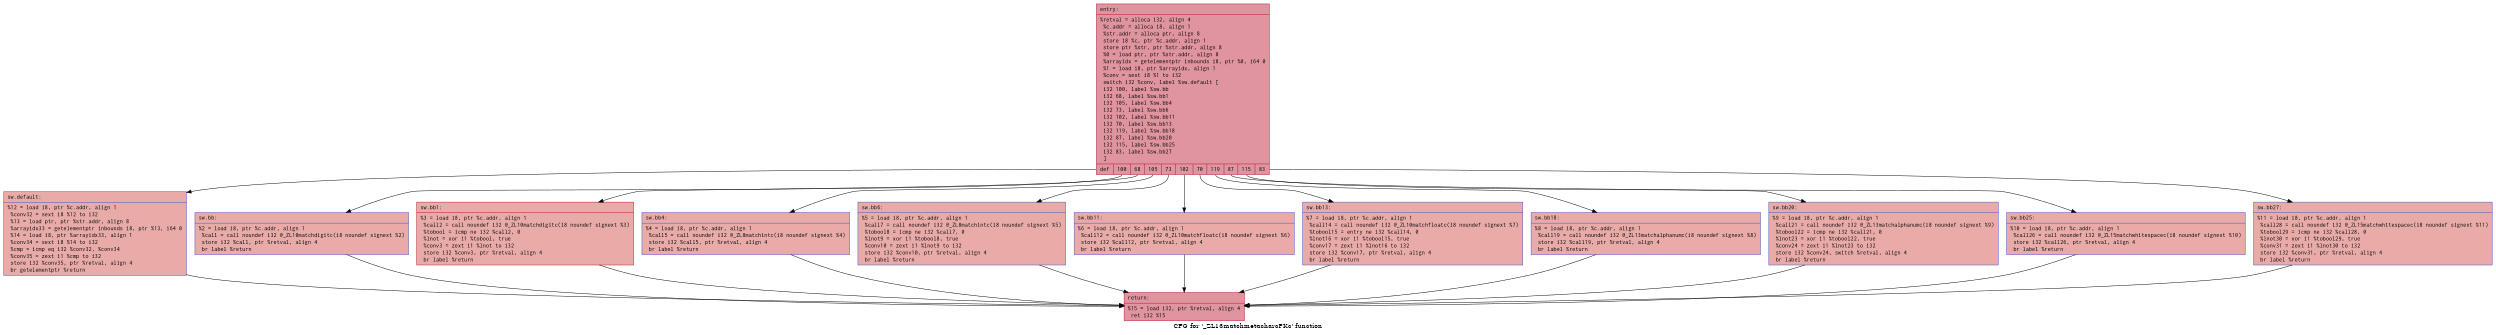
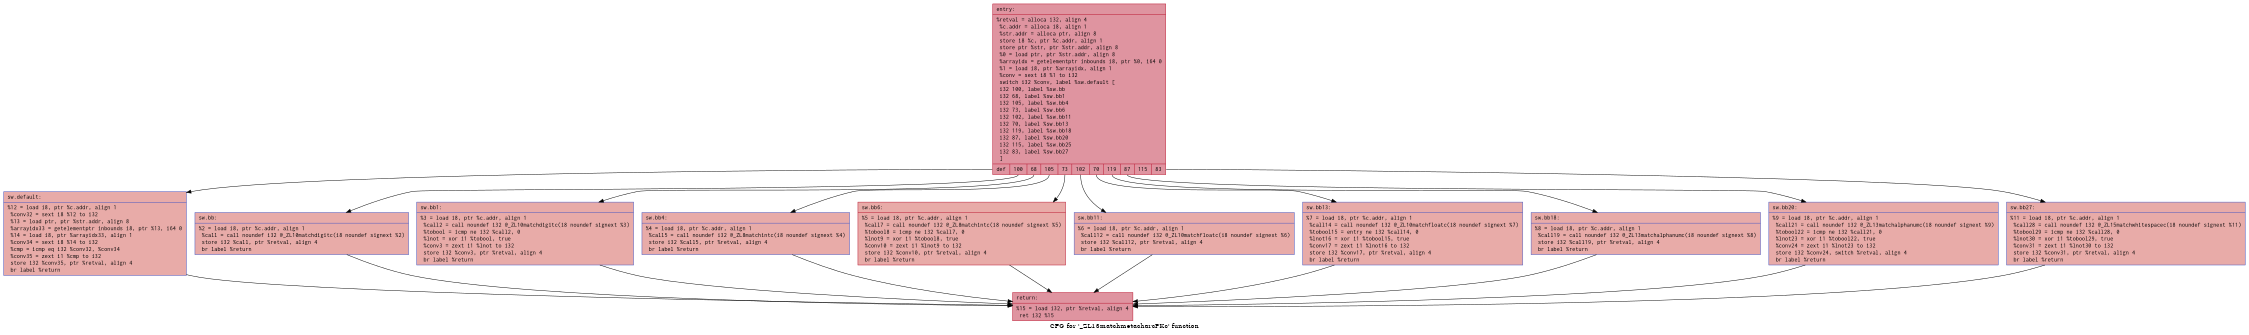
  digraph {
    label="CFG for '_ZL13matchmetacharcPKc' function"
    node [color="#3d50c3ff" fillcolor="#cc403a70" fontname=Courier shape=record style=filled]
    n1 [color="#b70d28ff" fillcolor="#b70d2870" label="{entry:\l|  %retval = alloca i32, align 4\l  %c.addr = alloca i8, align 1\l  %str.addr = alloca ptr, align 8\l  store i8 %c, ptr %c.addr, align 1\l  store ptr %str, ptr %str.addr, align 8\l  %0 = load ptr, ptr %str.addr, align 8\l  %arrayidx = getelementptr inbounds i8, ptr %0, i64 0\l  %1 = load i8, ptr %arrayidx, align 1\l  %conv = sext i8 %1 to i32\l  switch i32 %conv, label %sw.default [\l    i32 100, label %sw.bb\l    i32 68, label %sw.bb1\l    i32 105, label %sw.bb4\l    i32 73, label %sw.bb6\l    i32 102, label %sw.bb11\l    i32 70, label %sw.bb13\l    i32 119, label %sw.bb18\l    i32 87, label %sw.bb20\l    i32 115, label %sw.bb25\l    i32 83, label %sw.bb27\l  ]\l|{<s0>def|<s1>100|<s2>68|<s3>105|<s4>73|<s5>102|<s6>70|<s7>119|<s8>87|<s9>115|<s10>83}}"]
-   n2 [label="{sw.default:\l|  %12 = load i8, ptr %c.addr, align 1\l  %conv32 = sext i8 %12 to i32\l  %13 = load ptr, ptr %str.addr, align 8\l  %arrayidx33 = getelementptr inbounds i8, ptr %13, i64 0\l  %14 = load i8, ptr %arrayidx33, align 1\l  %conv34 = sext i8 %14 to i32\l  %cmp = icmp eq i32 %conv32, %conv34\l  %conv35 = zext i1 %cmp to i32\l  store i32 %conv35, ptr %retval, align 4\l  br getelementptr %return\l}"]
+   n2 [label="{sw.default:\l|  %12 = load i8, ptr %c.addr, align 1\l  %conv32 = sext i8 %12 to i32\l  %13 = load ptr, ptr %str.addr, align 8\l  %arrayidx33 = getelementptr inbounds i8, ptr %13, i64 0\l  %14 = load i8, ptr %arrayidx33, align 1\l  %conv34 = sext i8 %14 to i32\l  %cmp = icmp eq i32 %conv32, %conv34\l  %conv35 = zext i1 %cmp to i32\l  store i32 %conv35, ptr %retval, align 4\l  br label %return\l}"]
    n3 [label="{sw.bb:\l|  %2 = load i8, ptr %c.addr, align 1\l  %call = call noundef i32 @_ZL10matchdigitc(i8 noundef signext %2)\l  store i32 %call, ptr %retval, align 4\l  br label %return\l}"]
-   n4 [color="#b70d28ff" label="{sw.bb1:\l|  %3 = load i8, ptr %c.addr, align 1\l  %call2 = call noundef i32 @_ZL10matchdigitc(i8 noundef signext %3)\l  %tobool = icmp ne i32 %call2, 0\l  %lnot = xor i1 %tobool, true\l  %conv3 = zext i1 %lnot to i32\l  store i32 %conv3, ptr %retval, align 4\l  br label %return\l}"]
+   n4 [label="{sw.bb1:\l|  %3 = load i8, ptr %c.addr, align 1\l  %call2 = call noundef i32 @_ZL10matchdigitc(i8 noundef signext %3)\l  %tobool = icmp ne i32 %call2, 0\l  %lnot = xor i1 %tobool, true\l  %conv3 = zext i1 %lnot to i32\l  store i32 %conv3, ptr %retval, align 4\l  br label %return\l}"]
    n5 [label="{sw.bb4:\l|  %4 = load i8, ptr %c.addr, align 1\l  %call5 = call noundef i32 @_ZL8matchintc(i8 noundef signext %4)\l  store i32 %call5, ptr %retval, align 4\l  br label %return\l}"]
-   n6 [label="{sw.bb6:\l|  %5 = load i8, ptr %c.addr, align 1\l  %call7 = call noundef i32 @_ZL8matchintc(i8 noundef signext %5)\l  %tobool8 = icmp ne i32 %call7, 0\l  %lnot9 = xor i1 %tobool8, true\l  %conv10 = zext i1 %lnot9 to i32\l  store i32 %conv10, ptr %retval, align 4\l  br label %return\l}"]
+   n6 [color="#b70d28ff" label="{sw.bb6:\l|  %5 = load i8, ptr %c.addr, align 1\l  %call7 = call noundef i32 @_ZL8matchintc(i8 noundef signext %5)\l  %tobool8 = icmp ne i32 %call7, 0\l  %lnot9 = xor i1 %tobool8, true\l  %conv10 = zext i1 %lnot9 to i32\l  store i32 %conv10, ptr %retval, align 4\l  br label %return\l}"]
    n7 [label="{sw.bb11:\l|  %6 = load i8, ptr %c.addr, align 1\l  %call12 = call noundef i32 @_ZL10matchfloatc(i8 noundef signext %6)\l  store i32 %call12, ptr %retval, align 4\l  br label %return\l}"]
    n8 [label="{sw.bb13:\l|  %7 = load i8, ptr %c.addr, align 1\l  %call14 = call noundef i32 @_ZL10matchfloatc(i8 noundef signext %7)\l  %tobool15 = entry ne i32 %call14, 0\l  %lnot16 = xor i1 %tobool15, true\l  %conv17 = zext i1 %lnot16 to i32\l  store i32 %conv17, ptr %retval, align 4\l  br label %return\l}"]
    n9 [label="{sw.bb18:\l|  %8 = load i8, ptr %c.addr, align 1\l  %call19 = call noundef i32 @_ZL13matchalphanumc(i8 noundef signext %8)\l  store i32 %call19, ptr %retval, align 4\l  br label %return\l}"]
    n10 [label="{sw.bb20:\l|  %9 = load i8, ptr %c.addr, align 1\l  %call21 = call noundef i32 @_ZL13matchalphanumc(i8 noundef signext %9)\l  %tobool22 = icmp ne i32 %call21, 0\l  %lnot23 = xor i1 %tobool22, true\l  %conv24 = zext i1 %lnot23 to i32\l  store i32 %conv24, switch %retval, align 4\l  br label %return\l}"]
-   n11 [label="{sw.bb25:\l|  %10 = load i8, ptr %c.addr, align 1\l  %call26 = call noundef i32 @_ZL15matchwhitespacec(i8 noundef signext %10)\l  store i32 %call26, ptr %retval, align 4\l  br label %return\l}"]
    n12 [label="{sw.bb27:\l|  %11 = load i8, ptr %c.addr, align 1\l  %call28 = call noundef i32 @_ZL15matchwhitespacec(i8 noundef signext %11)\l  %tobool29 = icmp ne i32 %call28, 0\l  %lnot30 = xor i1 %tobool29, true\l  %conv31 = zext i1 %lnot30 to i32\l  store i32 %conv31, ptr %retval, align 4\l  br label %return\l}"]
    n13 [color="#b70d28ff" fillcolor="#b70d2870" label="{return:\l|  %15 = load i32, ptr %retval, align 4\l  ret i32 %15\l}"]
    n1 -> n2 [tailport=s0]
    n1 -> n3 [tailport=s1]
    n1 -> n4 [tailport=s2]
    n1 -> n5 [tailport=s3]
    n1 -> n6 [tailport=s4]
    n1 -> n7 [tailport=s5]
    n1 -> n8 [tailport=s6]
    n1 -> n9 [tailport=s7]
    n1 -> n10 [tailport=s8]
-   n1 -> n11 [tailport=s9]
    n1 -> n12 [tailport=s10]
    n2 -> n13
    n3 -> n13
    n4 -> n13
    n5 -> n13
    n6 -> n13
    n7 -> n13
    n8 -> n13
    n9 -> n13
    n10 -> n13
-   n11 -> n13
    n12 -> n13
  }
